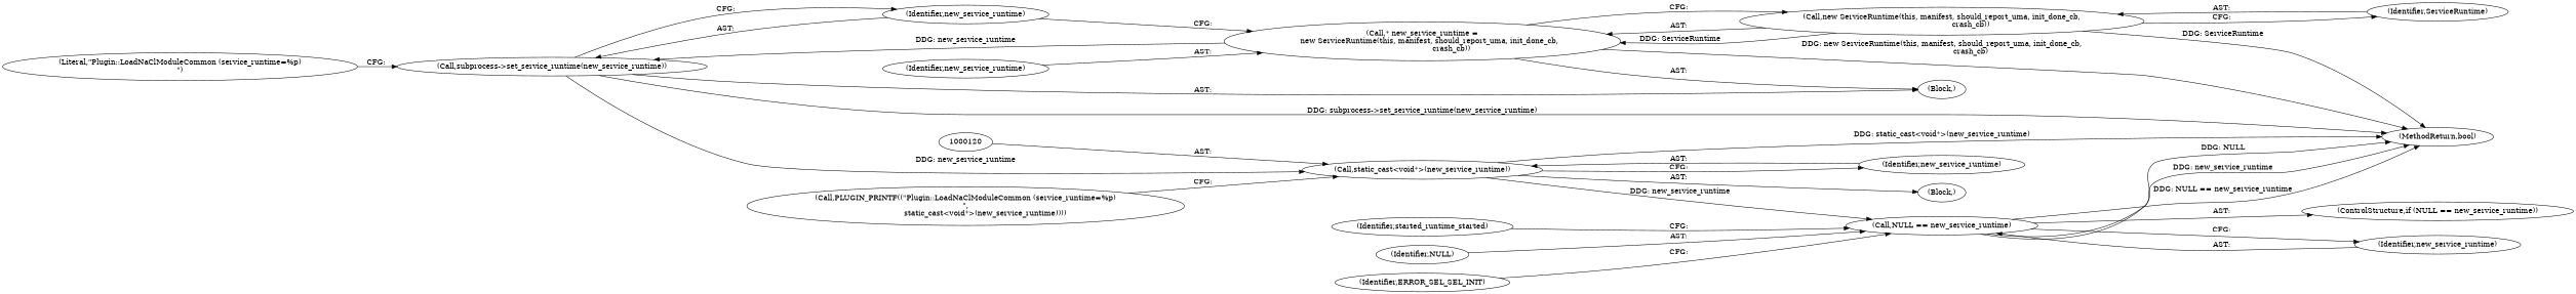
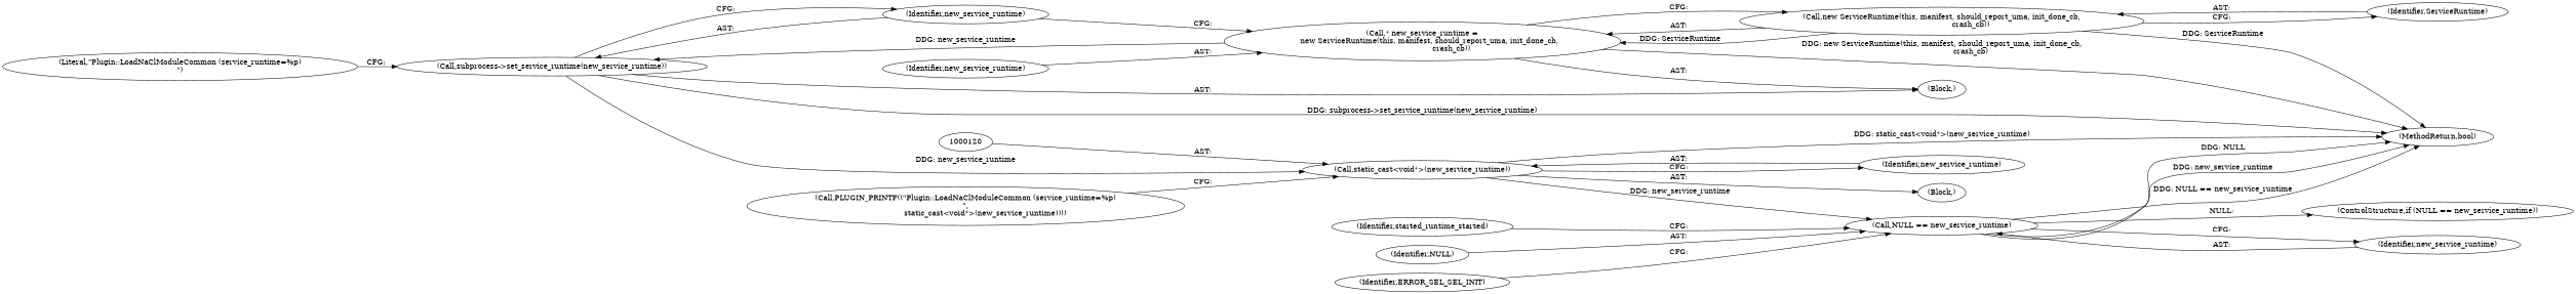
  digraph {
    rankdir=LR
    n1 [label="(Call,static_cast<void*>(new_service_runtime))"]
    n2 [label="(Call,NULL == new_service_runtime)"]
    n3 [label="(Block,)"]
    n4 [label="(MethodReturn,bool)"]
    n5 [label="(Identifier,new_service_runtime)"]
    n6 [label="(ControlStructure,if (NULL == new_service_runtime))"]
    n7 [label="(Identifier,new_service_runtime)"]
    n8 [label="(Call,subprocess->set_service_runtime(new_service_runtime))"]
    n9 [label="(Block,)"]
    n10 [label="(Identifier,new_service_runtime)"]
    n11 [label="(Call,* new_service_runtime =\n      new ServiceRuntime(this, manifest, should_report_uma, init_done_cb,\n                         crash_cb))"]
    n12 [label="(Call,new ServiceRuntime(this, manifest, should_report_uma, init_done_cb,\n                         crash_cb))"]
    n13 [label="(Identifier,ServiceRuntime)"]
    n14 [label="(Identifier,started_runtime_started)"]
    n15 [label="(Call,PLUGIN_PRINTF((\"Plugin::LoadNaClModuleCommon (service_runtime=%p)\n\",\n                 static_cast<void*>(new_service_runtime))))"]
    n16 [label="(Identifier,new_service_runtime)"]
    n17 [label="(Identifier,NULL)"]
    n18 [label="(Identifier,ERROR_SEL_SEL_INIT)"]
    n19 [label="(Literal,\"Plugin::LoadNaClModuleCommon (service_runtime=%p)\n\")"]
    1000120
    n1 -> n2 [label="DDG: new_service_runtime"]
    n1 -> n3 [label="AST: "]
    n1 -> n4 [label="DDG: static_cast<void*>(new_service_runtime)"]
    n1 -> n5 [label="CFG: "]
    n2 -> n4 [label="DDG: new_service_runtime"]
    n2 -> n4 [label="DDG: NULL == new_service_runtime"]
    n2 -> n4 [label="DDG: NULL"]
-   n2 -> n6 [label="AST: "]
+   n2 -> n6 [label="NULL: "]
    n2 -> n7 [label="CFG: "]
    n5 -> n1 [label="AST: "]
    n7 -> n2 [label="AST: "]
    n8 -> n1 [label="DDG: new_service_runtime"]
    n8 -> n4 [label="DDG: subprocess->set_service_runtime(new_service_runtime)"]
    n8 -> n9 [label="AST: "]
    n8 -> n10 [label="CFG: "]
    n10 -> n8 [label="AST: "]
    n10 -> n11 [label="CFG: "]
    n11 -> n4 [label="DDG: new ServiceRuntime(this, manifest, should_report_uma, init_done_cb,\n                         crash_cb)"]
    n11 -> n8 [label="DDG: new_service_runtime"]
    n11 -> n9 [label="AST: "]
    n11 -> n12 [label="CFG: "]
    n12 -> n4 [label="DDG: ServiceRuntime"]
    n12 -> n11 [label="AST: "]
    n12 -> n11 [label="DDG: ServiceRuntime"]
    n12 -> n13 [label="CFG: "]
    n13 -> n12 [label="AST: "]
    n14 -> n2 [label="CFG: "]
    n15 -> n1 [label="CFG: "]
    n16 -> n11 [label="AST: "]
    n17 -> n2 [label="AST: "]
    n18 -> n2 [label="CFG: "]
    n19 -> n8 [label="CFG: "]
    1000120 -> n1 [label="AST: "]
  }
